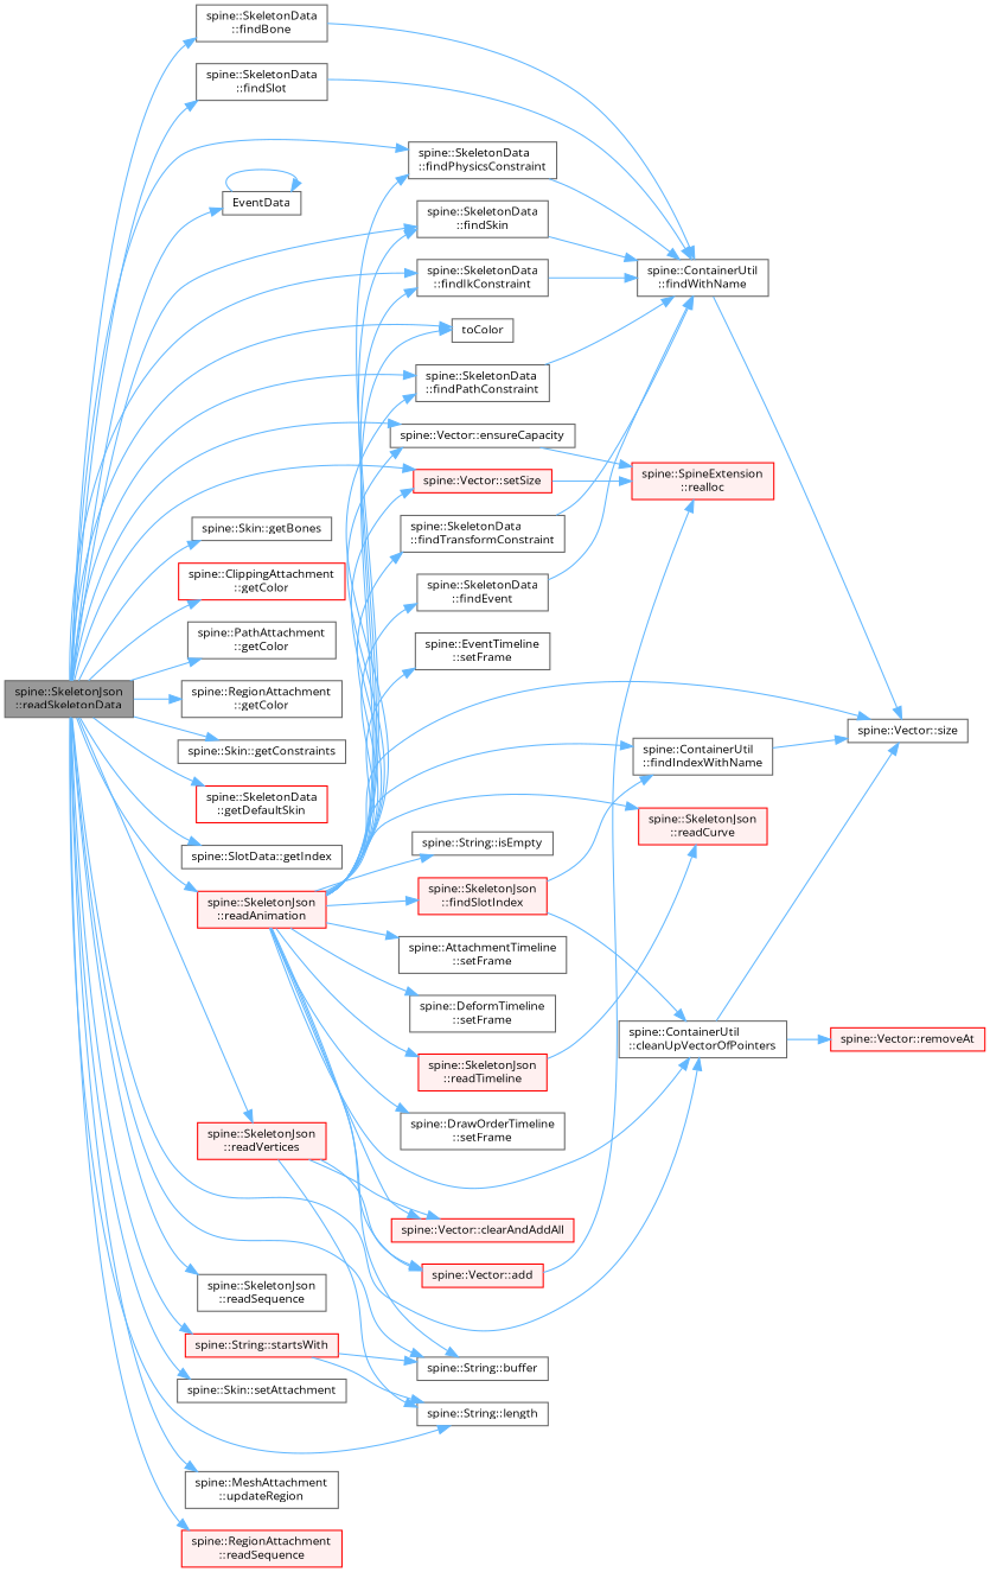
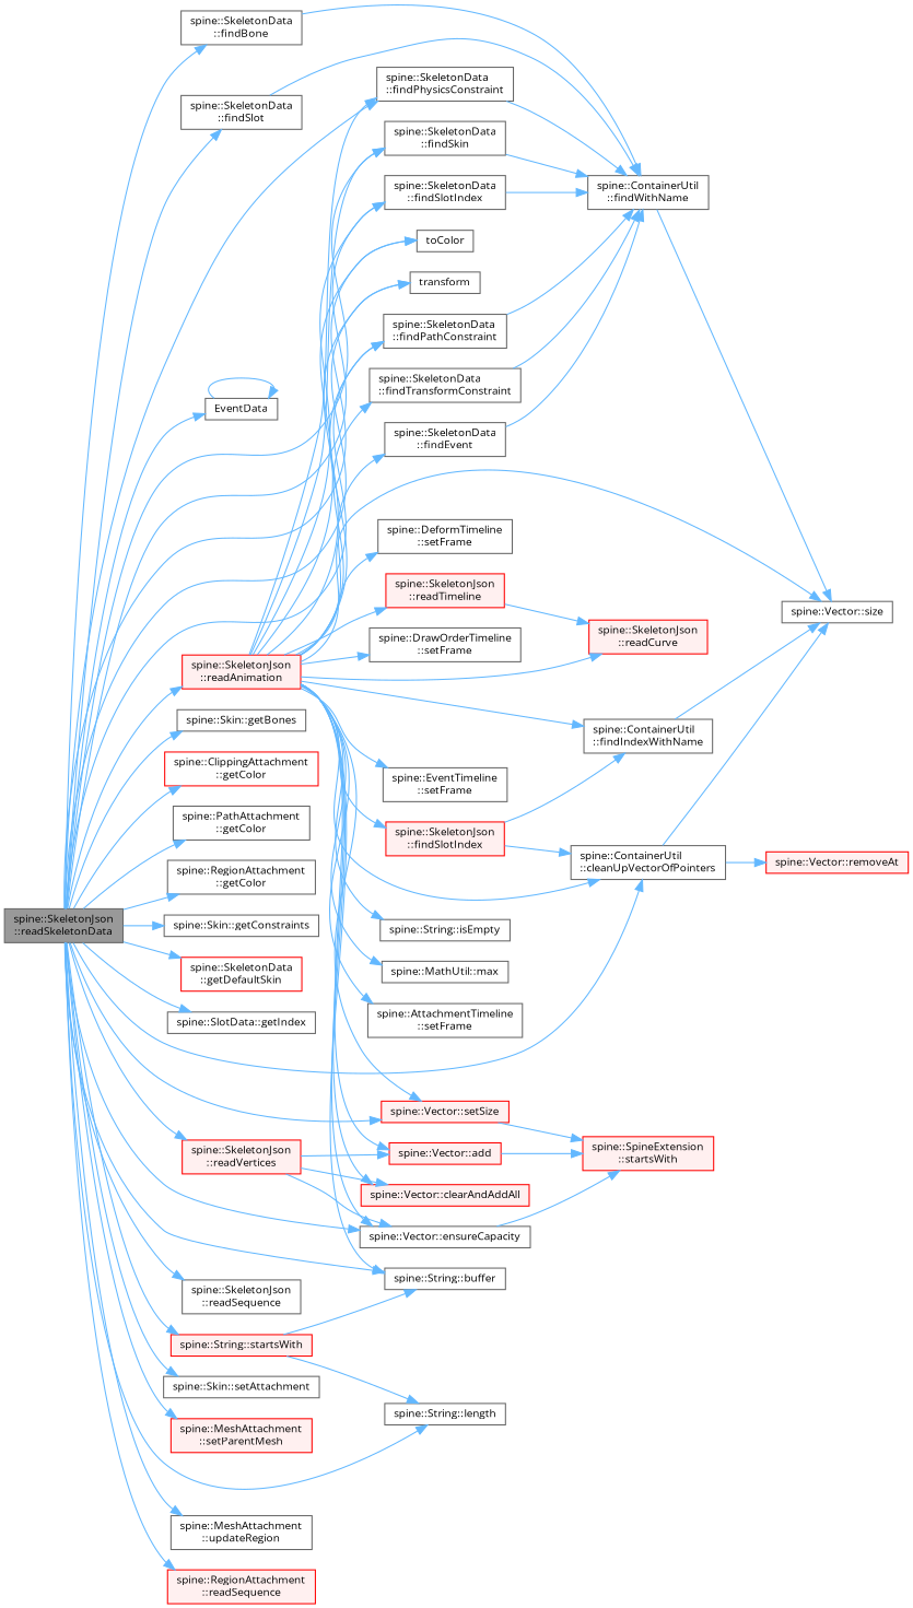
  digraph {
    fontname="Open Sans"
    rankdir=LR
    node [color=grey40 fillcolor=white fontname="Open Sans" fontsize=10 shape=box style=filled]
    edge [color=steelblue1 fontname="Open Sans" fontsize=10 labelfontname=Helvetica labelfontsize=10 style=solid]
    n1 [color=gray40 fillcolor=grey60 fontcolor=black height=0.2 label="spine::SkeletonJson\l::readSkeletonData" width=0.4]
    n2 [height=0.2 label="spine::String::buffer" width=0.4]
    n3 [height=0.2 label="spine::ContainerUtil\l::cleanUpVectorOfPointers" width=0.4]
    n4 [height=0.2 label="spine::Vector::ensureCapacity" width=0.4]
    n5 [height=0.2 label=EventData width=0.4]
    n6 [height=0.2 label="spine::SkeletonData\l::findBone" width=0.4]
-   n7 [height=0.2 label="spine::SkeletonData\l::findIkConstraint" width=0.4]
+   n7 [height=0.2 label="spine::SkeletonData\l::findSlotIndex" width=0.4]
    n8 [height=0.2 label="spine::SkeletonData\l::findPathConstraint" width=0.4]
    n9 [height=0.2 label="spine::SkeletonData\l::findPhysicsConstraint" width=0.4]
    n10 [height=0.2 label="spine::SkeletonData\l::findSkin" width=0.4]
    n11 [height=0.2 label="spine::SkeletonData\l::findSlot" width=0.4]
    n12 [height=0.2 label="spine::Skin::getBones" width=0.4]
    n13 [color=red height=0.2 label="spine::ClippingAttachment\l::getColor" width=0.4]
    n14 [height=0.2 label="spine::PathAttachment\l::getColor" width=0.4]
    n15 [height=0.2 label="spine::RegionAttachment\l::getColor" width=0.4]
    n16 [height=0.2 label="spine::Skin::getConstraints" width=0.4]
    n17 [color=red height=0.2 label="spine::SkeletonData\l::getDefaultSkin" width=0.4]
    n18 [height=0.2 label="spine::SlotData::getIndex" width=0.4]
    n19 [height=0.2 label="spine::String::length" width=0.4]
    n20 [color=red fillcolor="#FFF0F0" height=0.2 label="spine::SkeletonJson\l::readAnimation" width=0.4]
    n21 [color=red fillcolor="#FFF0F0" height=0.2 label="spine::Vector::setSize" width=0.4]
    n22 [height=0.2 label=toColor width=0.4]
+   n23 [height=0.2 label=transform width=0.4]
    n24 [height=0.2 label="spine::SkeletonJson\l::readSequence" width=0.4]
    n25 [color=red fillcolor="#FFF0F0" height=0.2 label="spine::SkeletonJson\l::readVertices" width=0.4]
    n26 [height=0.2 label="spine::Skin::setAttachment" width=0.4]
+   n27 [color=red fillcolor="#FFF0F0" height=0.2 label="spine::MeshAttachment\l::setParentMesh" width=0.4]
    n28 [color=red fillcolor="#FFF0F0" height=0.2 label="spine::String::startsWith" width=0.4]
    n29 [height=0.2 label="spine::MeshAttachment\l::updateRegion" width=0.4]
    n30 [color=red fillcolor="#FFF0F0" height=0.2 label="spine::RegionAttachment\l::readSequence" width=0.4]
    n31 [color=red fillcolor="#FFF0F0" height=0.2 label="spine::Vector::removeAt" width=0.4]
    n32 [height=0.2 label="spine::Vector::size" width=0.4]
-   n33 [color=red fillcolor="#FFF0F0" height=0.2 label="spine::SpineExtension\l::realloc" width=0.4]
+   n33 [color=red fillcolor="#FFF0F0" height=0.2 label="spine::SpineExtension\l::startsWith" width=0.4]
    n34 [height=0.2 label="spine::ContainerUtil\l::findWithName" width=0.4]
    n35 [height=0.2 label="spine::SkeletonData\l::findTransformConstraint" width=0.4]
    n36 [color=red fillcolor="#FFF0F0" height=0.2 label="spine::Vector::add" width=0.4]
    n37 [color=red fillcolor="#FFF0F0" height=0.2 label="spine::Vector::clearAndAddAll" width=0.4]
    n38 [height=0.2 label="spine::SkeletonData\l::findEvent" width=0.4]
    n39 [height=0.2 label="spine::ContainerUtil\l::findIndexWithName" width=0.4]
    n40 [color=red fillcolor="#FFF0F0" height=0.2 label="spine::SkeletonJson\l::findSlotIndex" width=0.4]
    n41 [height=0.2 label="spine::String::isEmpty" width=0.4]
+   n42 [height=0.2 label="spine::MathUtil::max" width=0.4]
    n43 [color=red fillcolor="#FFF0F0" height=0.2 label="spine::SkeletonJson\l::readCurve" width=0.4]
    n44 [color=red fillcolor="#FFF0F0" height=0.2 label="spine::SkeletonJson\l::readTimeline" width=0.4]
    n45 [height=0.2 label="spine::AttachmentTimeline\l::setFrame" width=0.4]
    n46 [height=0.2 label="spine::DeformTimeline\l::setFrame" width=0.4]
    n47 [height=0.2 label="spine::DrawOrderTimeline\l::setFrame" width=0.4]
    n48 [height=0.2 label="spine::EventTimeline\l::setFrame" width=0.4]
    n1 -> n2
    n1 -> n3
    n1 -> n4
    n1 -> n5
    n1 -> n6
    n1 -> n7
    n1 -> n8
    n1 -> n9
    n1 -> n10
    n1 -> n11
    n1 -> n12
    n1 -> n13
    n1 -> n14
    n1 -> n15
    n1 -> n16
    n1 -> n17
    n1 -> n18
    n1 -> n19
    n1 -> n20
    n1 -> n21
    n1 -> n22
+   n1 -> n23
    n1 -> n24
    n1 -> n25
    n1 -> n26
+   n1 -> n27
    n1 -> n28
    n1 -> n29
    n1 -> n30
    n3 -> n31
    n3 -> n32
    n4 -> n33
    n5 -> n5
    n6 -> n34
    n7 -> n34
    n8 -> n34
    n9 -> n34
    n10 -> n34
    n11 -> n34
    n20 -> n2
    n20 -> n3
    n20 -> n4
    n20 -> n7
    n20 -> n8
    n20 -> n9
    n20 -> n10
    n20 -> n21
    n20 -> n22
+   n20 -> n23
    n20 -> n32
    n20 -> n35
    n20 -> n36
    n20 -> n37
    n20 -> n38
    n20 -> n39
    n20 -> n40
    n20 -> n41
+   n20 -> n42
    n20 -> n43
    n20 -> n44
    n20 -> n45
    n20 -> n46
    n20 -> n47
    n20 -> n48
    n21 -> n33
-   n25 -> n19
+   n25 -> n4
    n25 -> n36
    n25 -> n37
    n28 -> n2
    n28 -> n19
    n34 -> n32
    n35 -> n34
    n36 -> n33
    n38 -> n34
    n39 -> n32
    n40 -> n3
    n40 -> n39
    n44 -> n43
  }
